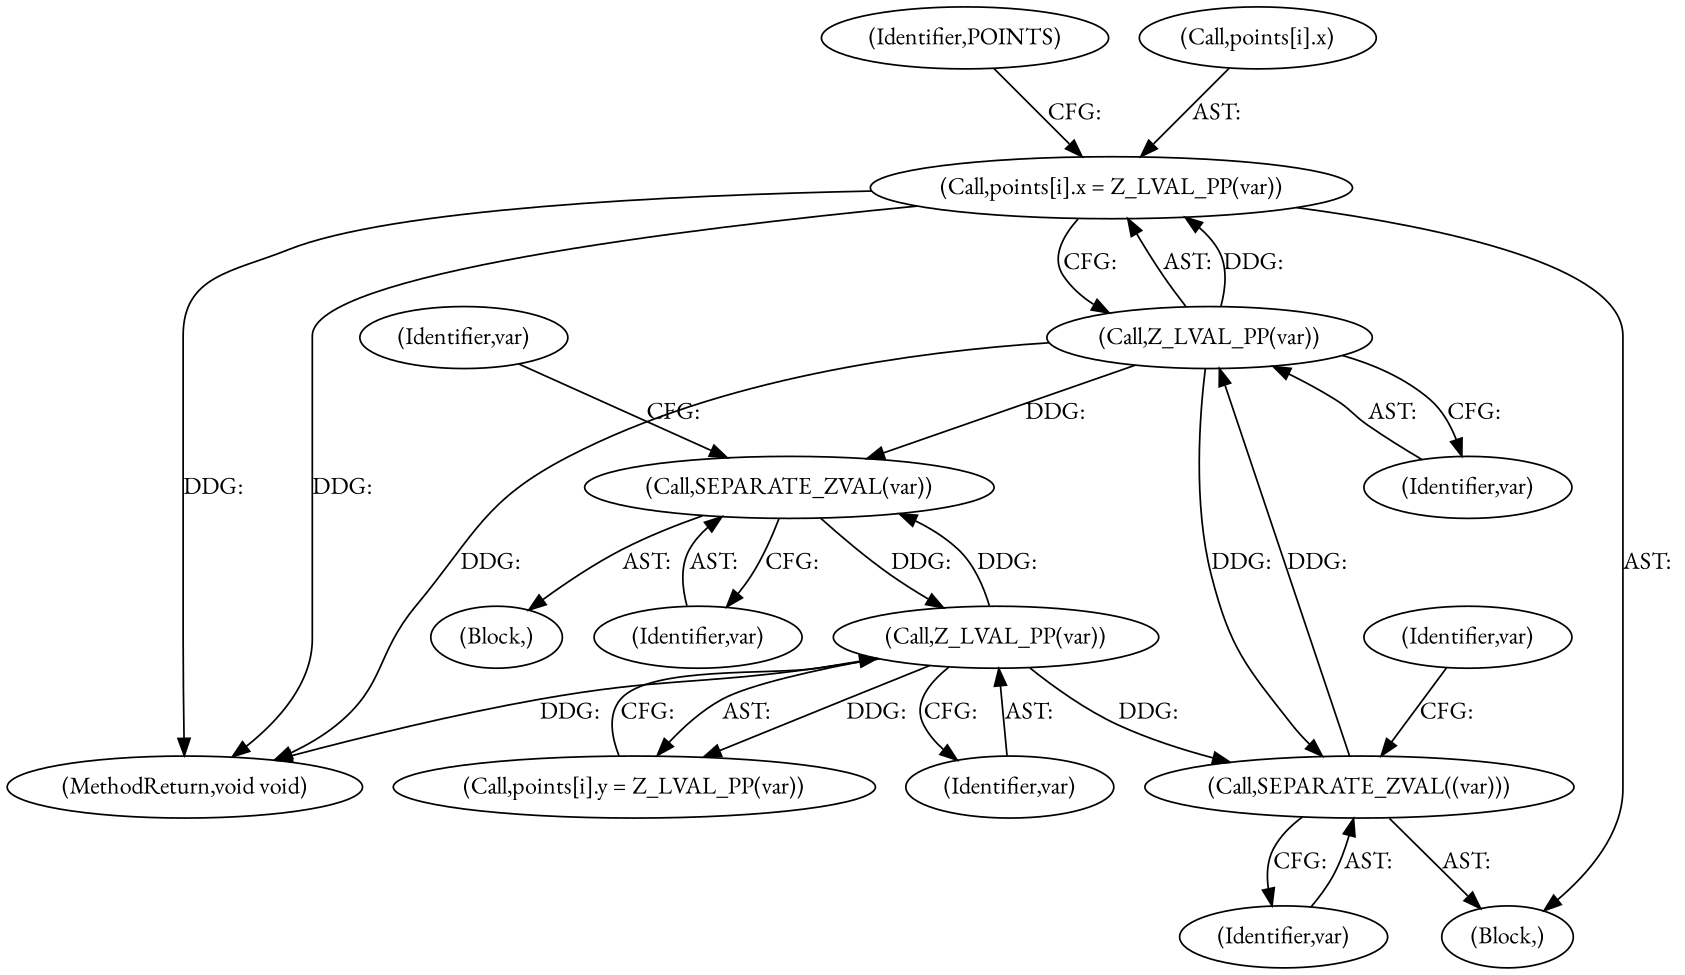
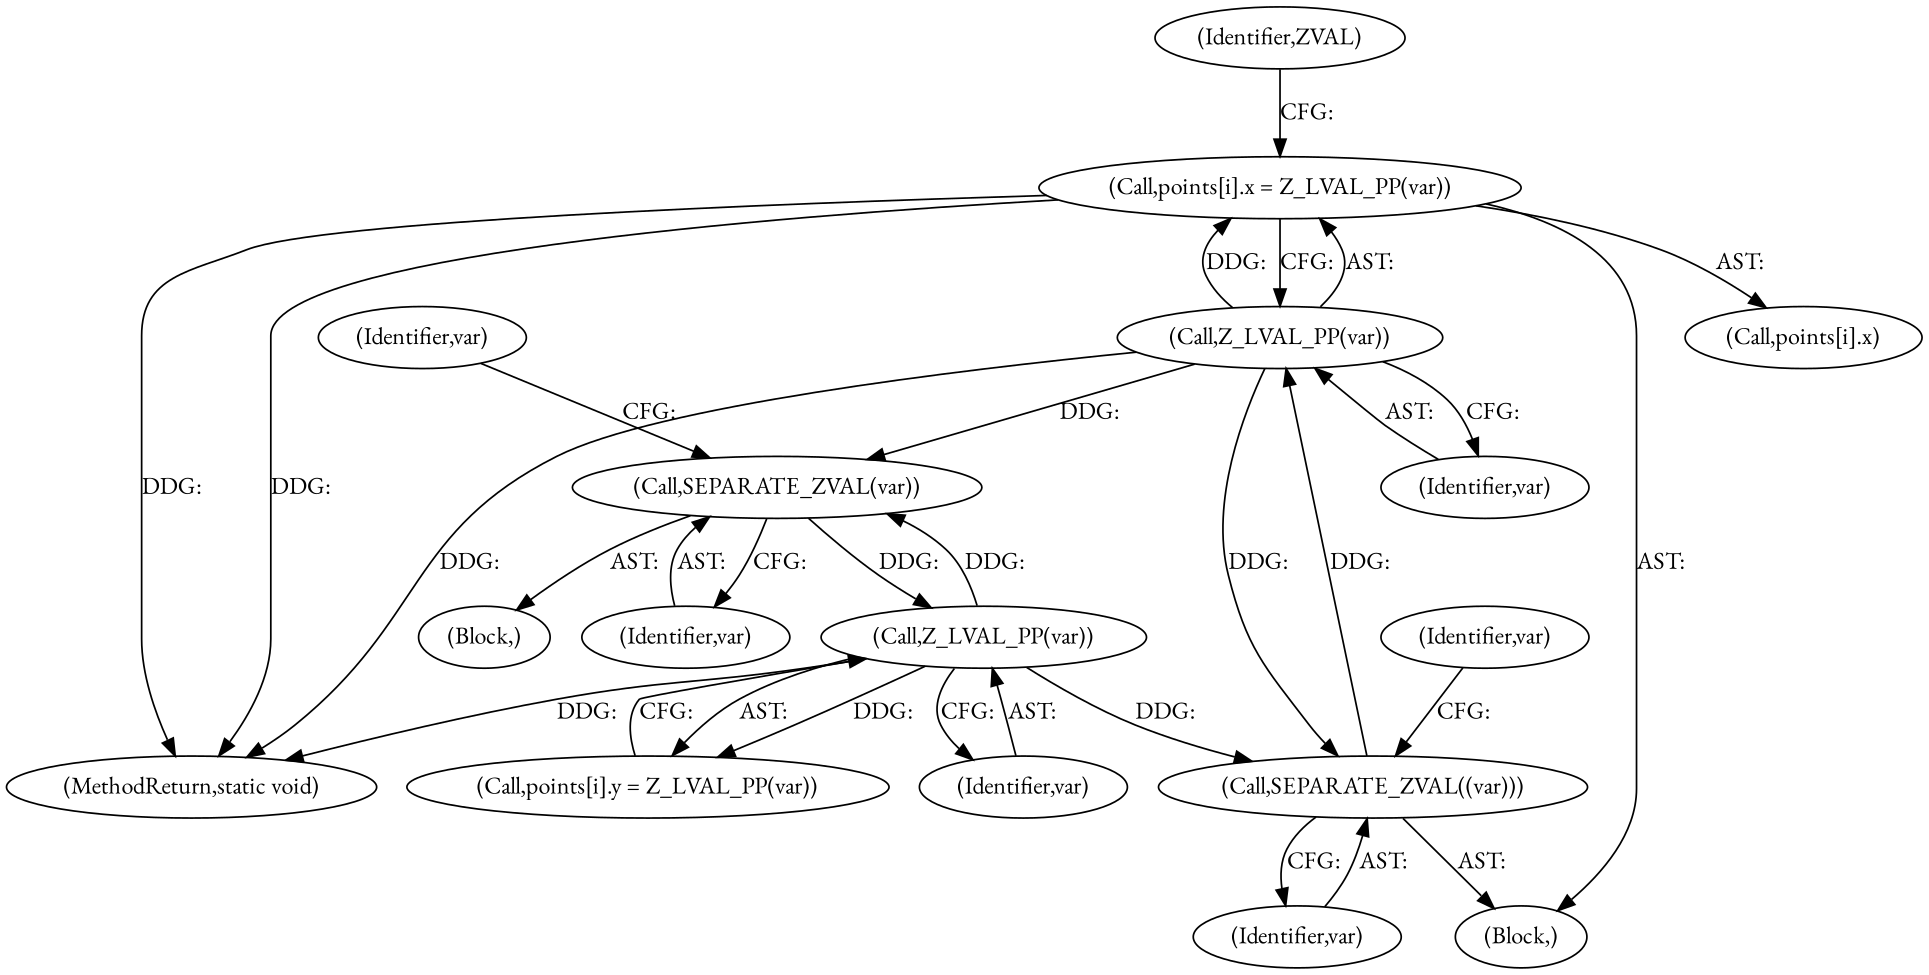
  digraph {
    fontname="EB Garamond"
    node [fontname="EB Garamond"]
    edge [fontname="EB Garamond"]
    n1 [label="(Call,points[i].x = Z_LVAL_PP(var))"]
    n2 [label="(Call,Z_LVAL_PP(var))"]
    n3 [label="(Block,)"]
-   n4 [label="(MethodReturn,void void)"]
+   n4 [label="(MethodReturn,static void)"]
    n5 [label="(Call,SEPARATE_ZVAL((var)))"]
    n6 [label="(Call,SEPARATE_ZVAL(var))"]
    n7 [label="(Identifier,var)"]
    n8 [label="(Identifier,var)"]
    n9 [label="(Call,Z_LVAL_PP(var))"]
    n10 [label="(Identifier,var)"]
    n11 [label="(Block,)"]
    n12 [label="(Identifier,var)"]
    n13 [label="(Call,points[i].y = Z_LVAL_PP(var))"]
    n14 [label="(Identifier,var)"]
    n15 [label="(Identifier,var)"]
-   n16 [label="(Identifier,POINTS)"]
+   n16 [label="(Identifier,ZVAL)"]
    n17 [label="(Call,points[i].x)"]
    n1 -> n2 [label="CFG: "]
    n1 -> n3 [label="AST: "]
    n1 -> n4 [label="DDG: "]
    n1 -> n4 [label="DDG: "]
    n2 -> n1 [label="AST: "]
    n2 -> n1 [label="DDG: "]
    n2 -> n4 [label="DDG: "]
    n2 -> n5 [label="DDG: "]
    n2 -> n6 [label="DDG: "]
    n2 -> n7 [label="CFG: "]
    n5 -> n2 [label="DDG: "]
    n5 -> n3 [label="AST: "]
    n5 -> n8 [label="CFG: "]
    n6 -> n9 [label="DDG: "]
    n6 -> n10 [label="CFG: "]
    n6 -> n11 [label="AST: "]
    n7 -> n2 [label="AST: "]
    n8 -> n5 [label="AST: "]
    n9 -> n4 [label="DDG: "]
    n9 -> n5 [label="DDG: "]
    n9 -> n6 [label="DDG: "]
    n9 -> n12 [label="CFG: "]
    n9 -> n13 [label="AST: "]
    n9 -> n13 [label="DDG: "]
    n10 -> n6 [label="AST: "]
    n12 -> n9 [label="AST: "]
    n13 -> n9 [label="CFG: "]
    n14 -> n5 [label="CFG: "]
    n15 -> n6 [label="CFG: "]
    n16 -> n1 [label="CFG: "]
-   n17 -> n1 [label="AST: "]
+   n1 -> n17 [label="AST: "]
  }
